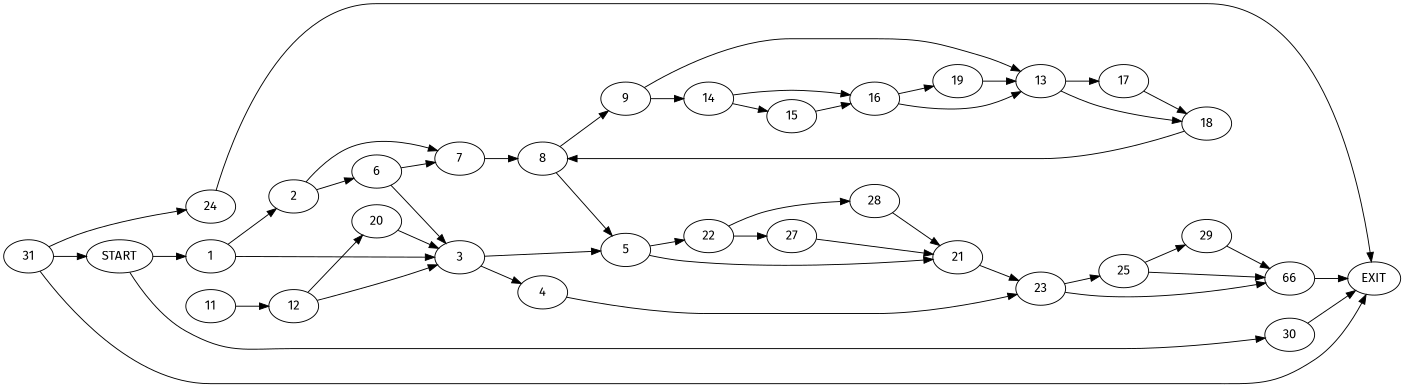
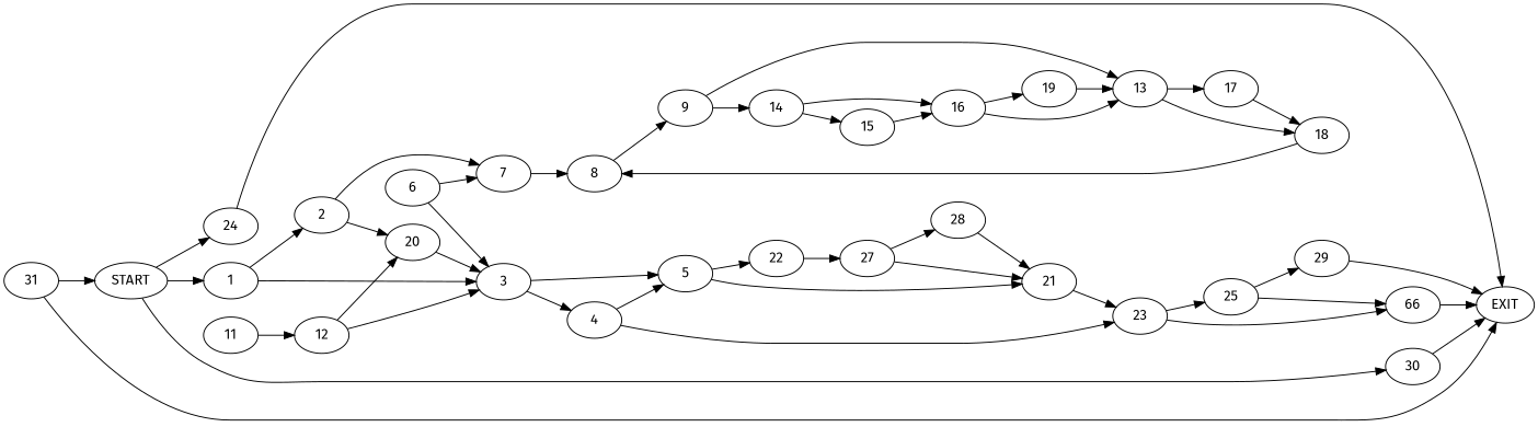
  digraph {
    fontname="Fira Sans"
    rankdir=LR
    node [fontname="Fira Sans"]
    edge [fontname="Fira Sans"]
    n1 [label=START]
    1
    24
    30
    2
    3
    n7 [label=EXIT]
    31
    6
    7
    4
    5
    8
    23
    21
    22
    25
    n18 [label=66]
    27
    28
    9
    13
    14
    17
    18
    15
    16
    11
    12
    20
    19
    29
    n1 -> 1
-   31 -> 24
+   n1 -> 24
    n1 -> 30
    1 -> 2
    1 -> 3
    24 -> n7
    30 -> n7
-   2 -> 6
+   2 -> 20
    2 -> 7
    3 -> 4
    3 -> 5
    31 -> n1
    31 -> n7
    6 -> 3
    6 -> 7
    7 -> 8
-   8 -> 5
+   4 -> 5
    4 -> 23
    5 -> 21
    5 -> 22
    8 -> 9
    23 -> 25
    23 -> n18
    21 -> 23
    22 -> 27
-   22 -> 28
+   27 -> 28
    25 -> n18
    25 -> 29
    n18 -> n7
    27 -> 21
    28 -> 21
    9 -> 13
    9 -> 14
    13 -> 17
    13 -> 18
    14 -> 15
    14 -> 16
    17 -> 18
    18 -> 8
    15 -> 16
    16 -> 13
    16 -> 19
    11 -> 12
    12 -> 3
    12 -> 20
    20 -> 3
    19 -> 13
-   29 -> n18
+   29 -> n7
  }
